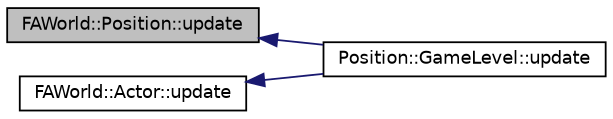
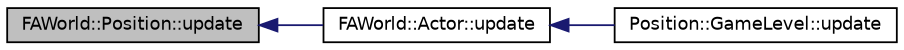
  digraph {
    rankdir=LR
    node [color=black fillcolor=white fontname=Helvetica fontsize=10 shape=record style=filled]
    edge [color=midnightblue dir=back fontname=Helvetica fontsize=10 labelfontname=Helvetica labelfontsize=10 style=solid]
    n1 [fillcolor=grey75 fontcolor=black height=0.2 label="FAWorld::Position::update" width=0.4]
    n2 [height=0.2 label="FAWorld::Actor::update" width=0.4]
    n3 [height=0.2 label="Position::GameLevel::update" width=0.4]
-   n1 -> n3
+   n1 -> n2
    n2 -> n3
  }
